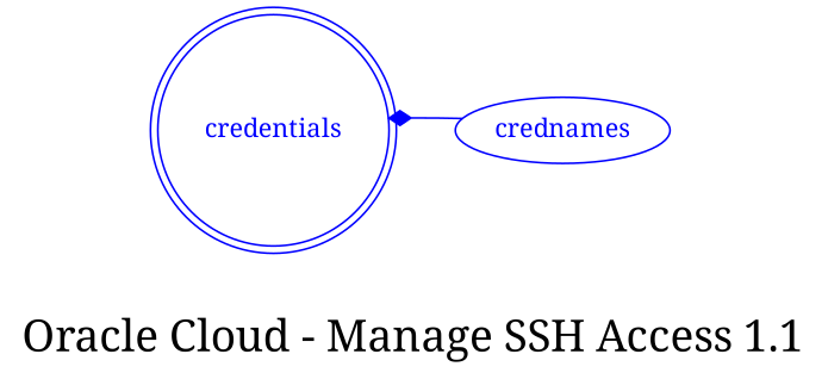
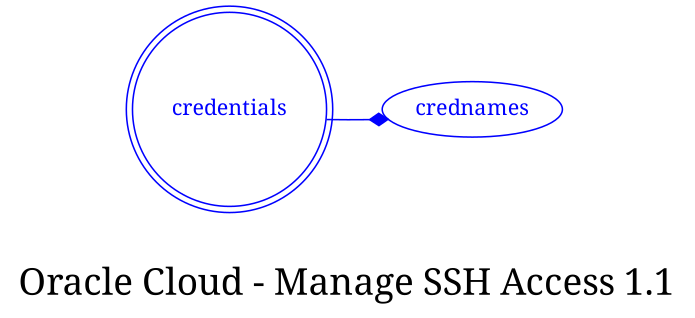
  digraph {
    fontsize=24
    label="Oracle Cloud - Manage SSH Access 1.1"
    splines=true
    rankdir=LR
    fontname="Noto Serif"
    node [color=blue fontcolor=blue fontname="Noto Serif"]
    credentials [shape=doublecircle]
    crednames [shape=ellipse]
-   crednames -> credentials [arrowhead=diamond arrowtail=none color=blue fontcolor=blue fontname="Noto Serif"]
+   credentials -> crednames [arrowhead=diamond arrowtail=none color=blue fontcolor=blue fontname="Noto Serif"]
  }
